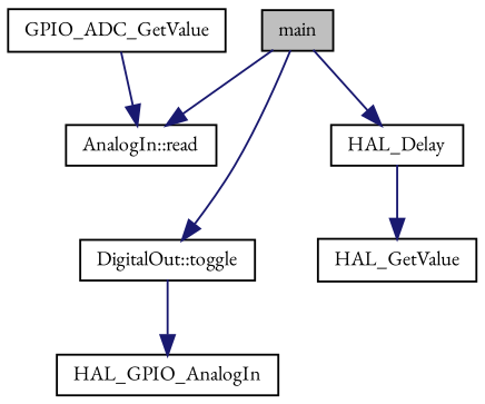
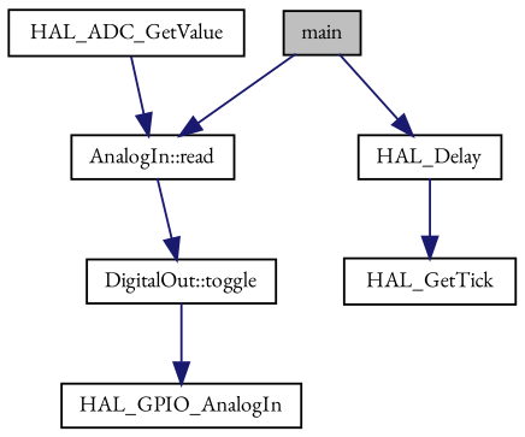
  digraph {
    fontname="EB Garamond"
    rankdir=TB
    node [color=black fillcolor=white fontname="EB Garamond" fontsize=10 shape=record style=filled]
    edge [color=midnightblue fontname="EB Garamond" fontsize=10 labelfontname=Helvetica labelfontsize=10 style=solid]
    n1 [fillcolor=grey75 fontcolor=black height=0.2 label=main width=0.4]
    n2 [height=0.2 label="AnalogIn::read" width=0.4]
    n3 [height=0.2 label=HAL_Delay width=0.4]
    n4 [height=0.2 label="DigitalOut::toggle" width=0.4]
-   n5 [height=0.2 label=HAL_GetValue width=0.4]
+   n5 [height=0.2 label=HAL_GetTick width=0.4]
    n6 [height=0.2 label=HAL_GPIO_AnalogIn width=0.4]
-   n7 [height=0.2 label=GPIO_ADC_GetValue width=0.4]
+   n7 [height=0.2 label=HAL_ADC_GetValue width=0.4]
    n1 -> n2
    n1 -> n3
-   n1 -> n4
+   n2 -> n4
    n3 -> n5
    n4 -> n6
    n7 -> n2
  }
